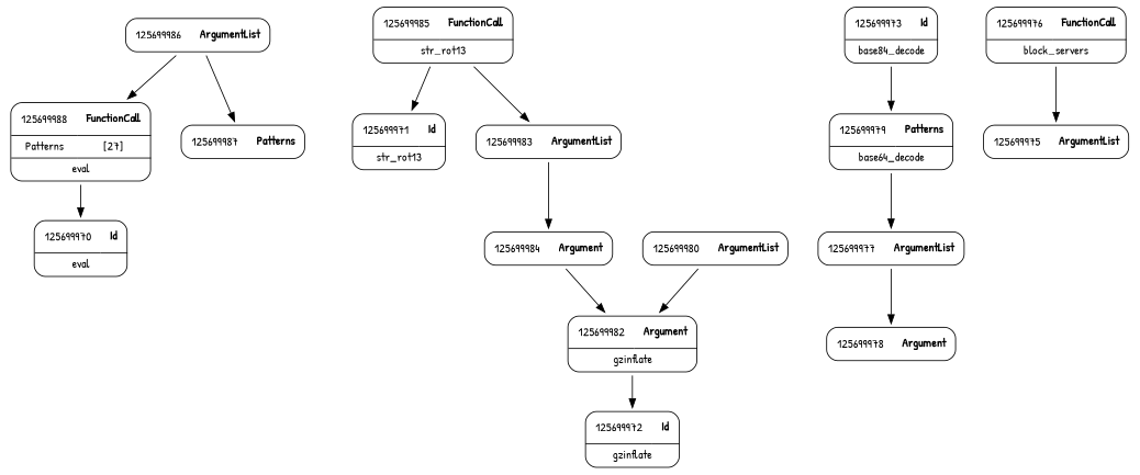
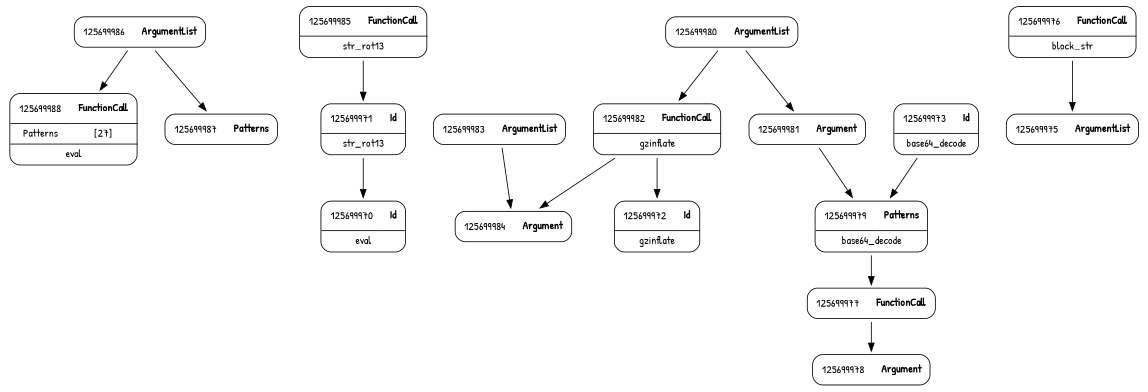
  digraph {
    fontname="Patrick Hand"
    node [fontname="Patrick Hand" shape=none]
    edge [fontname="Patrick Hand" weight=2]
    n1 [label=<<TABLE border='1' cellspacing='0' cellpadding='10' style='rounded' ><TR><TD border='0'>125699988</TD><TD border='0'><B>FunctionCall</B></TD></TR><HR/><TR><TD border='0' cellpadding='5'>Patterns</TD><TD border='0' cellpadding='5'>[27]</TD></TR><HR/><TR><TD border='0' cellpadding='5' colspan='2'>eval</TD></TR></TABLE>>]
    n2 [label=<<TABLE border='1' cellspacing='0' cellpadding='10' style='rounded' ><TR><TD border='0'>125699970</TD><TD border='0'><B>Id</B></TD></TR><HR/><TR><TD border='0' cellpadding='5' colspan='2'>eval</TD></TR></TABLE>>]
    n3 [label=<<TABLE border='1' cellspacing='0' cellpadding='10' style='rounded' ><TR><TD border='0'>125699986</TD><TD border='0'><B>ArgumentList</B></TD></TR></TABLE>>]
    n4 [label=<<TABLE border='1' cellspacing='0' cellpadding='10' style='rounded' ><TR><TD border='0'>125699987</TD><TD border='0'><B>Patterns</B></TD></TR></TABLE>>]
    n5 [label=<<TABLE border='1' cellspacing='0' cellpadding='10' style='rounded' ><TR><TD border='0'>125699985</TD><TD border='0'><B>FunctionCall</B></TD></TR><HR/><TR><TD border='0' cellpadding='5' colspan='2'>str_rot13</TD></TR></TABLE>>]
    n6 [label=<<TABLE border='1' cellspacing='0' cellpadding='10' style='rounded' ><TR><TD border='0'>125699971</TD><TD border='0'><B>Id</B></TD></TR><HR/><TR><TD border='0' cellpadding='5' colspan='2'>str_rot13</TD></TR></TABLE>>]
    n7 [label=<<TABLE border='1' cellspacing='0' cellpadding='10' style='rounded' ><TR><TD border='0'>125699983</TD><TD border='0'><B>ArgumentList</B></TD></TR></TABLE>>]
    n8 [label=<<TABLE border='1' cellspacing='0' cellpadding='10' style='rounded' ><TR><TD border='0'>125699984</TD><TD border='0'><B>Argument</B></TD></TR></TABLE>>]
-   n9 [label=<<TABLE border='1' cellspacing='0' cellpadding='10' style='rounded' ><TR><TD border='0'>125699982</TD><TD border='0'><B>Argument</B></TD></TR><HR/><TR><TD border='0' cellpadding='5' colspan='2'>gzinflate</TD></TR></TABLE>>]
+   n9 [label=<<TABLE border='1' cellspacing='0' cellpadding='10' style='rounded' ><TR><TD border='0'>125699982</TD><TD border='0'><B>FunctionCall</B></TD></TR><HR/><TR><TD border='0' cellpadding='5' colspan='2'>gzinflate</TD></TR></TABLE>>]
    n10 [label=<<TABLE border='1' cellspacing='0' cellpadding='10' style='rounded' ><TR><TD border='0'>125699972</TD><TD border='0'><B>Id</B></TD></TR><HR/><TR><TD border='0' cellpadding='5' colspan='2'>gzinflate</TD></TR></TABLE>>]
    n11 [label=<<TABLE border='1' cellspacing='0' cellpadding='10' style='rounded' ><TR><TD border='0'>125699980</TD><TD border='0'><B>ArgumentList</B></TD></TR></TABLE>>]
+   n12 [label=<<TABLE border='1' cellspacing='0' cellpadding='10' style='rounded' ><TR><TD border='0'>125699981</TD><TD border='0'><B>Argument</B></TD></TR></TABLE>>]
    n13 [label=<<TABLE border='1' cellspacing='0' cellpadding='10' style='rounded' ><TR><TD border='0'>125699979</TD><TD border='0'><B>Patterns</B></TD></TR><HR/><TR><TD border='0' cellpadding='5' colspan='2'>base64_decode</TD></TR></TABLE>>]
-   n14 [label=<<TABLE border='1' cellspacing='0' cellpadding='10' style='rounded' ><TR><TD border='0'>125699977</TD><TD border='0'><B>ArgumentList</B></TD></TR></TABLE>>]
-   n15 [label=<<TABLE border='1' cellspacing='0' cellpadding='10' style='rounded' ><TR><TD border='0'>125699973</TD><TD border='0'><B>Id</B></TD></TR><HR/><TR><TD border='0' cellpadding='5' colspan='2'>base84_decode</TD></TR></TABLE>>]
+   n14 [label=<<TABLE border='1' cellspacing='0' cellpadding='10' style='rounded' ><TR><TD border='0'>125699977</TD><TD border='0'><B>FunctionCall</B></TD></TR></TABLE>>]
+   n15 [label=<<TABLE border='1' cellspacing='0' cellpadding='10' style='rounded' ><TR><TD border='0'>125699973</TD><TD border='0'><B>Id</B></TD></TR><HR/><TR><TD border='0' cellpadding='5' colspan='2'>base64_decode</TD></TR></TABLE>>]
    n16 [label=<<TABLE border='1' cellspacing='0' cellpadding='10' style='rounded' ><TR><TD border='0'>125699978</TD><TD border='0'><B>Argument</B></TD></TR></TABLE>>]
-   n17 [label=<<TABLE border='1' cellspacing='0' cellpadding='10' style='rounded' ><TR><TD border='0'>125699976</TD><TD border='0'><B>FunctionCall</B></TD></TR><HR/><TR><TD border='0' cellpadding='5' colspan='2'>block_servers</TD></TR></TABLE>>]
+   n17 [label=<<TABLE border='1' cellspacing='0' cellpadding='10' style='rounded' ><TR><TD border='0'>125699976</TD><TD border='0'><B>FunctionCall</B></TD></TR><HR/><TR><TD border='0' cellpadding='5' colspan='2'>block_str</TD></TR></TABLE>>]
    n18 [label=<<TABLE border='1' cellspacing='0' cellpadding='10' style='rounded' ><TR><TD border='0'>125699975</TD><TD border='0'><B>ArgumentList</B></TD></TR></TABLE>>]
-   n1 -> n2
+   n6 -> n2
    n3 -> n1
    n3 -> n4
    n5 -> n6
-   n5 -> n7
    n7 -> n8
-   n8 -> n9
+   n9 -> n8
    n9 -> n10
    n11 -> n9
+   n11 -> n12
+   n12 -> n13
    n13 -> n14
    n14 -> n16
    n15 -> n13
    n17 -> n18
  }
